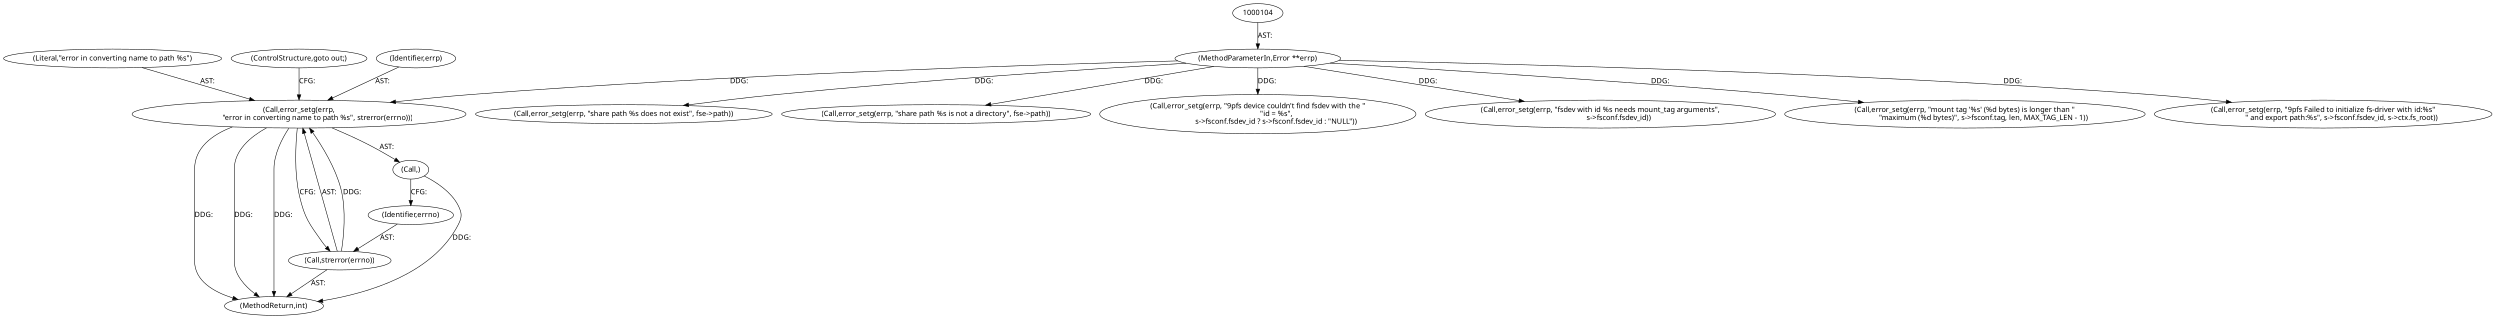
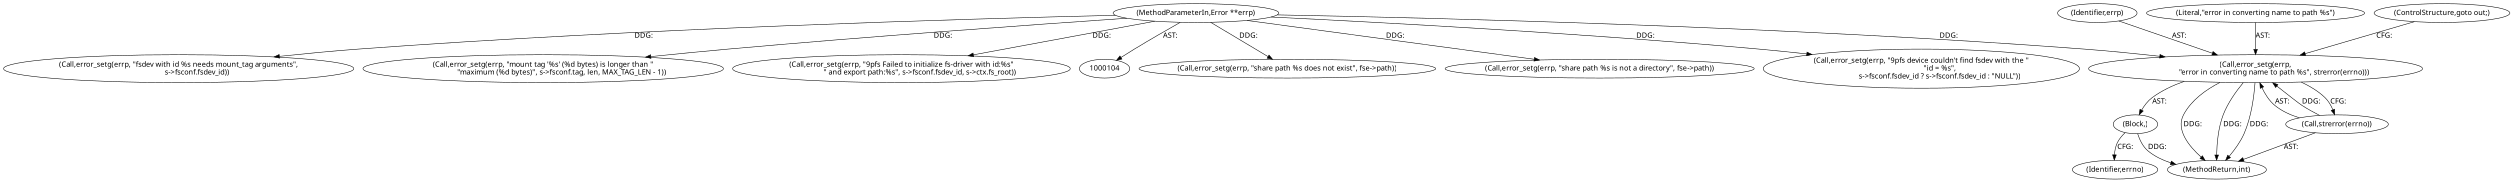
  digraph {
    fontname="Noto Sans"
    node [fontname="Noto Sans"]
    edge [fontname="Noto Sans"]
    n1 [label="(Call,error_setg(errp,\n                   \"error in converting name to path %s\", strerror(errno)))"]
    n2 [label="(Call,strerror(errno))"]
-   n3 [label="(Call,)"]
+   n3 [label="(Block,)"]
    n4 [label="(MethodReturn,int)"]
    n5 [label="(Identifier,errno)"]
    n6 [label="(MethodParameterIn,Error **errp)"]
    n7 [label="(Call,error_setg(errp, \"share path %s does not exist\", fse->path))"]
    n8 [label="(Call,error_setg(errp, \"share path %s is not a directory\", fse->path))"]
    n9 [label="(Call,error_setg(errp, \"9pfs device couldn't find fsdev with the \"\n                   \"id = %s\",\n                   s->fsconf.fsdev_id ? s->fsconf.fsdev_id : \"NULL\"))"]
    n10 [label="(Call,error_setg(errp, \"fsdev with id %s needs mount_tag arguments\",\n                   s->fsconf.fsdev_id))"]
    n11 [label="(Call,error_setg(errp, \"mount tag '%s' (%d bytes) is longer than \"\n                   \"maximum (%d bytes)\", s->fsconf.tag, len, MAX_TAG_LEN - 1))"]
    n12 [label="(Call,error_setg(errp, \"9pfs Failed to initialize fs-driver with id:%s\"\n                   \" and export path:%s\", s->fsconf.fsdev_id, s->ctx.fs_root))"]
    1000104
    n14 [label="(Literal,\"error in converting name to path %s\")"]
    n15 [label="(ControlStructure,goto out;)"]
    n16 [label="(Identifier,errp)"]
    n1 -> n2 [label="CFG: "]
    n1 -> n3 [label="AST: "]
    n1 -> n4 [label="DDG: "]
    n1 -> n4 [label="DDG: "]
    n1 -> n4 [label="DDG: "]
    n2 -> n1 [label="AST: "]
    n2 -> n1 [label="DDG: "]
    n2 -> n4 [label="AST: "]
    n3 -> n4 [label="DDG: "]
    n3 -> n5 [label="CFG: "]
-   n5 -> n2 [label="AST: "]
    n6 -> n1 [label="DDG: "]
    n6 -> n7 [label="DDG: "]
    n6 -> n8 [label="DDG: "]
    n6 -> n9 [label="DDG: "]
    n6 -> n10 [label="DDG: "]
    n6 -> n11 [label="DDG: "]
    n6 -> n12 [label="DDG: "]
-   1000104 -> n6 [label="AST: "]
+   n6 -> 1000104 [label="AST: "]
    n14 -> n1 [label="AST: "]
    n15 -> n1 [label="CFG: "]
    n16 -> n1 [label="AST: "]
  }
